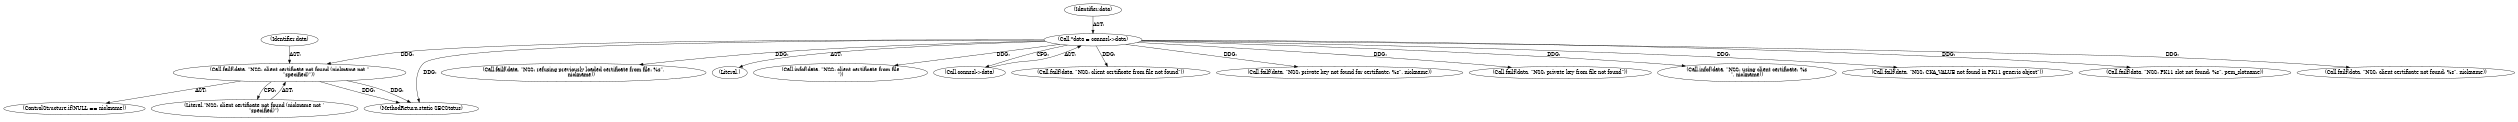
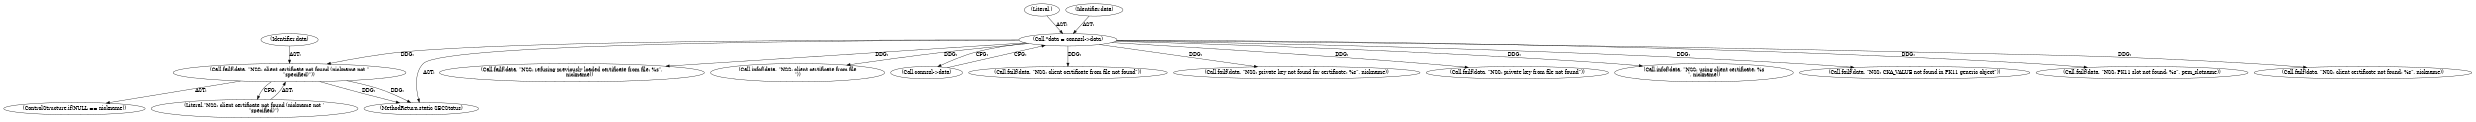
  digraph {
    n1 [label="(Call,failf(data, \"NSS: client certificate not found (nickname not \"\n            \"specified)\"))"]
    n2 [label="(ControlStructure,if(NULL == nickname))"]
    n3 [label="(Literal,\"NSS: client certificate not found (nickname not \"\n            \"specified)\")"]
    n4 [label="(MethodReturn,static SECStatus)"]
    n5 [label="(Call,*data = connssl->data)"]
    n6 [label="(Call,failf(data, \"NSS: refusing previously loaded certificate from file: %s\",\n          nickname))"]
    n7 [label="(Literal,)"]
    n8 [label="(Call,infof(data, \"NSS: client certificate from file\n\"))"]
    n9 [label="(Call,connssl->data)"]
    n10 [label="(Call,failf(data, \"NSS: client certificate from file not found\"))"]
    n11 [label="(Call,failf(data, \"NSS: private key not found for certificate: %s\", nickname))"]
    n12 [label="(Call,failf(data, \"NSS: private key from file not found\"))"]
    n13 [label="(Call,infof(data, \"NSS: using client certificate: %s\n\", nickname))"]
    n14 [label="(Call,failf(data, \"NSS: CKA_VALUE not found in PK11 generic object\"))"]
    n15 [label="(Call,failf(data, \"NSS: PK11 slot not found: %s\", pem_slotname))"]
    n16 [label="(Call,failf(data, \"NSS: client certificate not found: %s\", nickname))"]
    n17 [label="(Identifier,data)"]
    n18 [label="(Identifier,data)"]
    n1 -> n2 [label="AST: "]
    n1 -> n3 [label="CFG: "]
    n1 -> n4 [label="DDG: "]
    n1 -> n4 [label="DDG: "]
    n3 -> n1 [label="AST: "]
    n5 -> n1 [label="DDG: "]
-   n5 -> n4 [label="DDG: "]
+   n5 -> n4 [label="AST: "]
    n5 -> n6 [label="DDG: "]
-   n5 -> n7 [label="AST: "]
+   n7 -> n5 [label="AST: "]
    n5 -> n8 [label="DDG: "]
    n5 -> n9 [label="CFG: "]
    n5 -> n10 [label="DDG: "]
    n5 -> n11 [label="DDG: "]
    n5 -> n12 [label="DDG: "]
    n5 -> n13 [label="DDG: "]
    n5 -> n14 [label="DDG: "]
    n5 -> n15 [label="DDG: "]
    n5 -> n16 [label="DDG: "]
-   n9 -> n5 [label="AST: "]
+   n9 -> n5 [label="CFG: "]
    n17 -> n5 [label="AST: "]
    n18 -> n1 [label="AST: "]
  }
